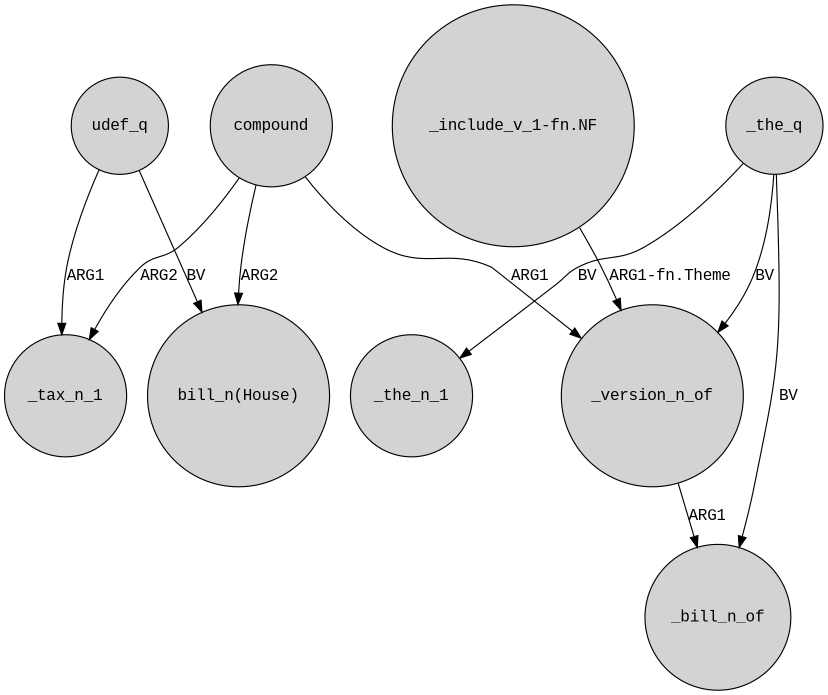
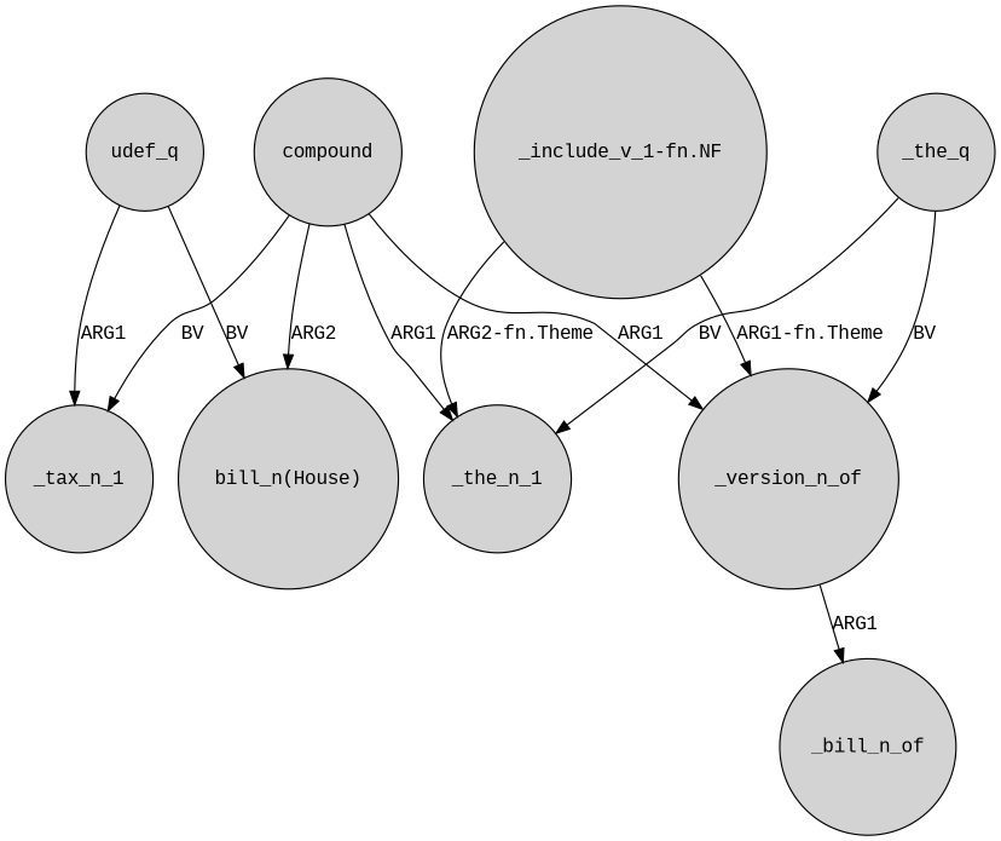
  digraph {
    fontname="Liberation Mono"
    node [fontname="Liberation Mono" shape=circle style=filled]
    edge [fontname="Liberation Mono"]
    n1 [label="bill_n(House)"]
    udef_q
    _tax_n_1
    _the_q
    _bill_n_of
    n6 [label=_the_n_1]
    _version_n_of
    compound
    "_include_v_1-fn.NF"
    udef_q -> n1 [label=BV]
    udef_q -> _tax_n_1 [label=ARG1]
-   _the_q -> _bill_n_of [label=BV]
    _the_q -> n6 [label=BV]
    _the_q -> _version_n_of [label=BV]
    _version_n_of -> _bill_n_of [label=ARG1]
    compound -> n1 [label=ARG2]
-   compound -> _tax_n_1 [label=ARG2]
+   compound -> _tax_n_1 [label=BV]
+   compound -> n6 [label=ARG1]
    compound -> _version_n_of [label=ARG1]
+   "_include_v_1-fn.NF" -> n6 [label="ARG2-fn.Theme"]
    "_include_v_1-fn.NF" -> _version_n_of [label="ARG1-fn.Theme"]
  }
